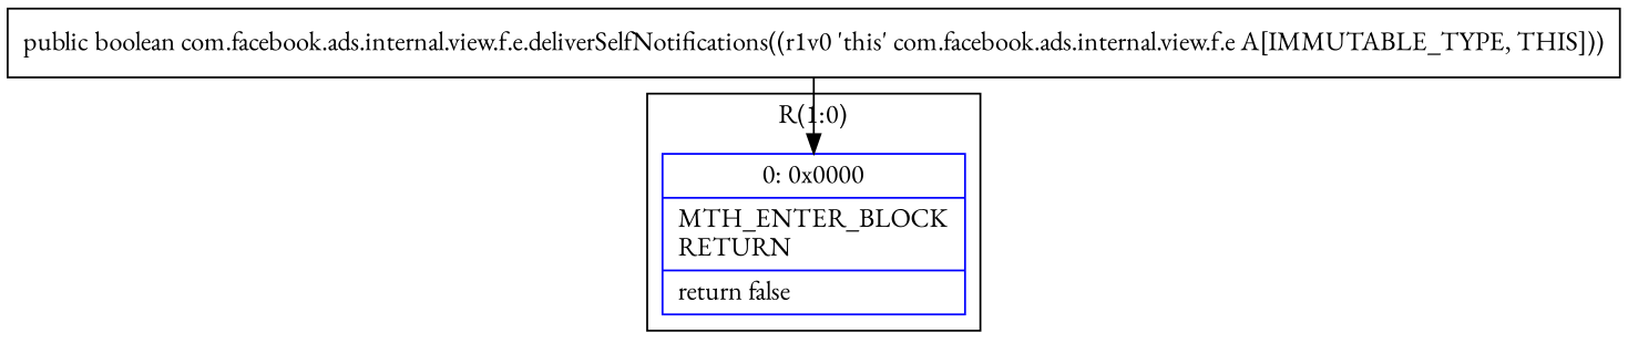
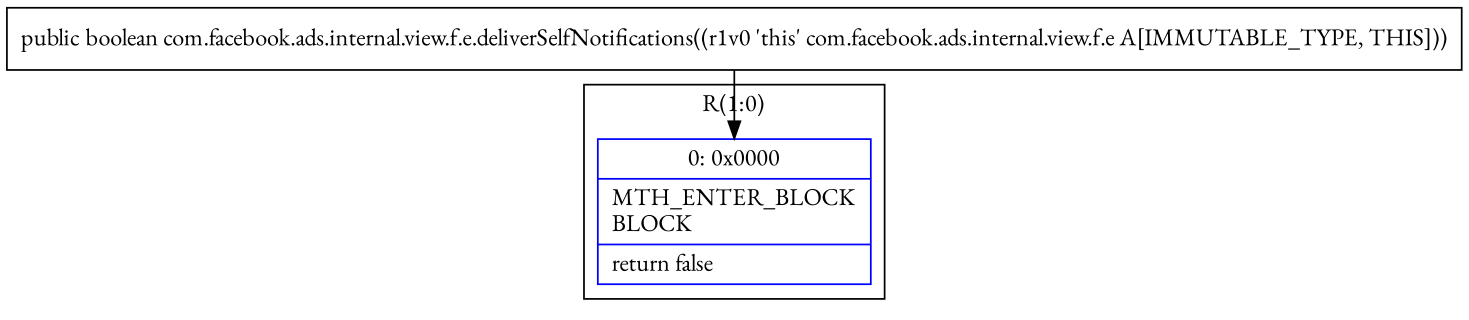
  digraph {
    fontname="EB Garamond"
    node [shape=record fontname="EB Garamond"]
-   n1 [color=blue label="{0\:\ 0x0000|MTH_ENTER_BLOCK\lRETURN\l|return false\l}"]
+   n1 [color=blue label="{0\:\ 0x0000|MTH_ENTER_BLOCK\lBLOCK\l|return false\l}"]
    n2 [label="{public boolean com.facebook.ads.internal.view.f.e.deliverSelfNotifications((r1v0 'this' com.facebook.ads.internal.view.f.e A[IMMUTABLE_TYPE, THIS])) }"]
    subgraph cluster_1 {
      label="R(1:0)"
      n1
    }
    n2 -> n1 [fontname="EB Garamond"]
  }
